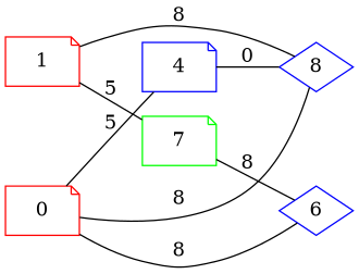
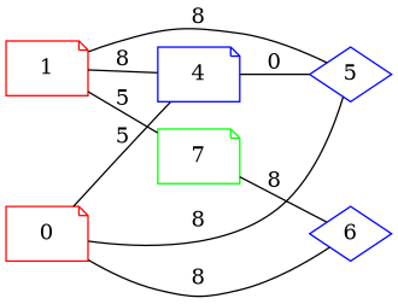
  graph {
    rankdir=LR
    node [color=blue shape=note weight=3]
    0 [color=red weight=1]
    4
-   5 [shape=diamond label=8]
+   5 [shape=diamond]
    6 [shape=diamond]
    1 [color=red weight=1]
    n6 [color=green label=7 weight=2]
    0 -- 4 [label=5]
    0 -- 5 [label=8]
    0 -- 6 [label=8]
    4 -- 5 [label=0]
+   1 -- 4 [label=8]
    1 -- 5 [label=8]
    1 -- n6 [label=5]
    n6 -- 6 [label=8]
  }
